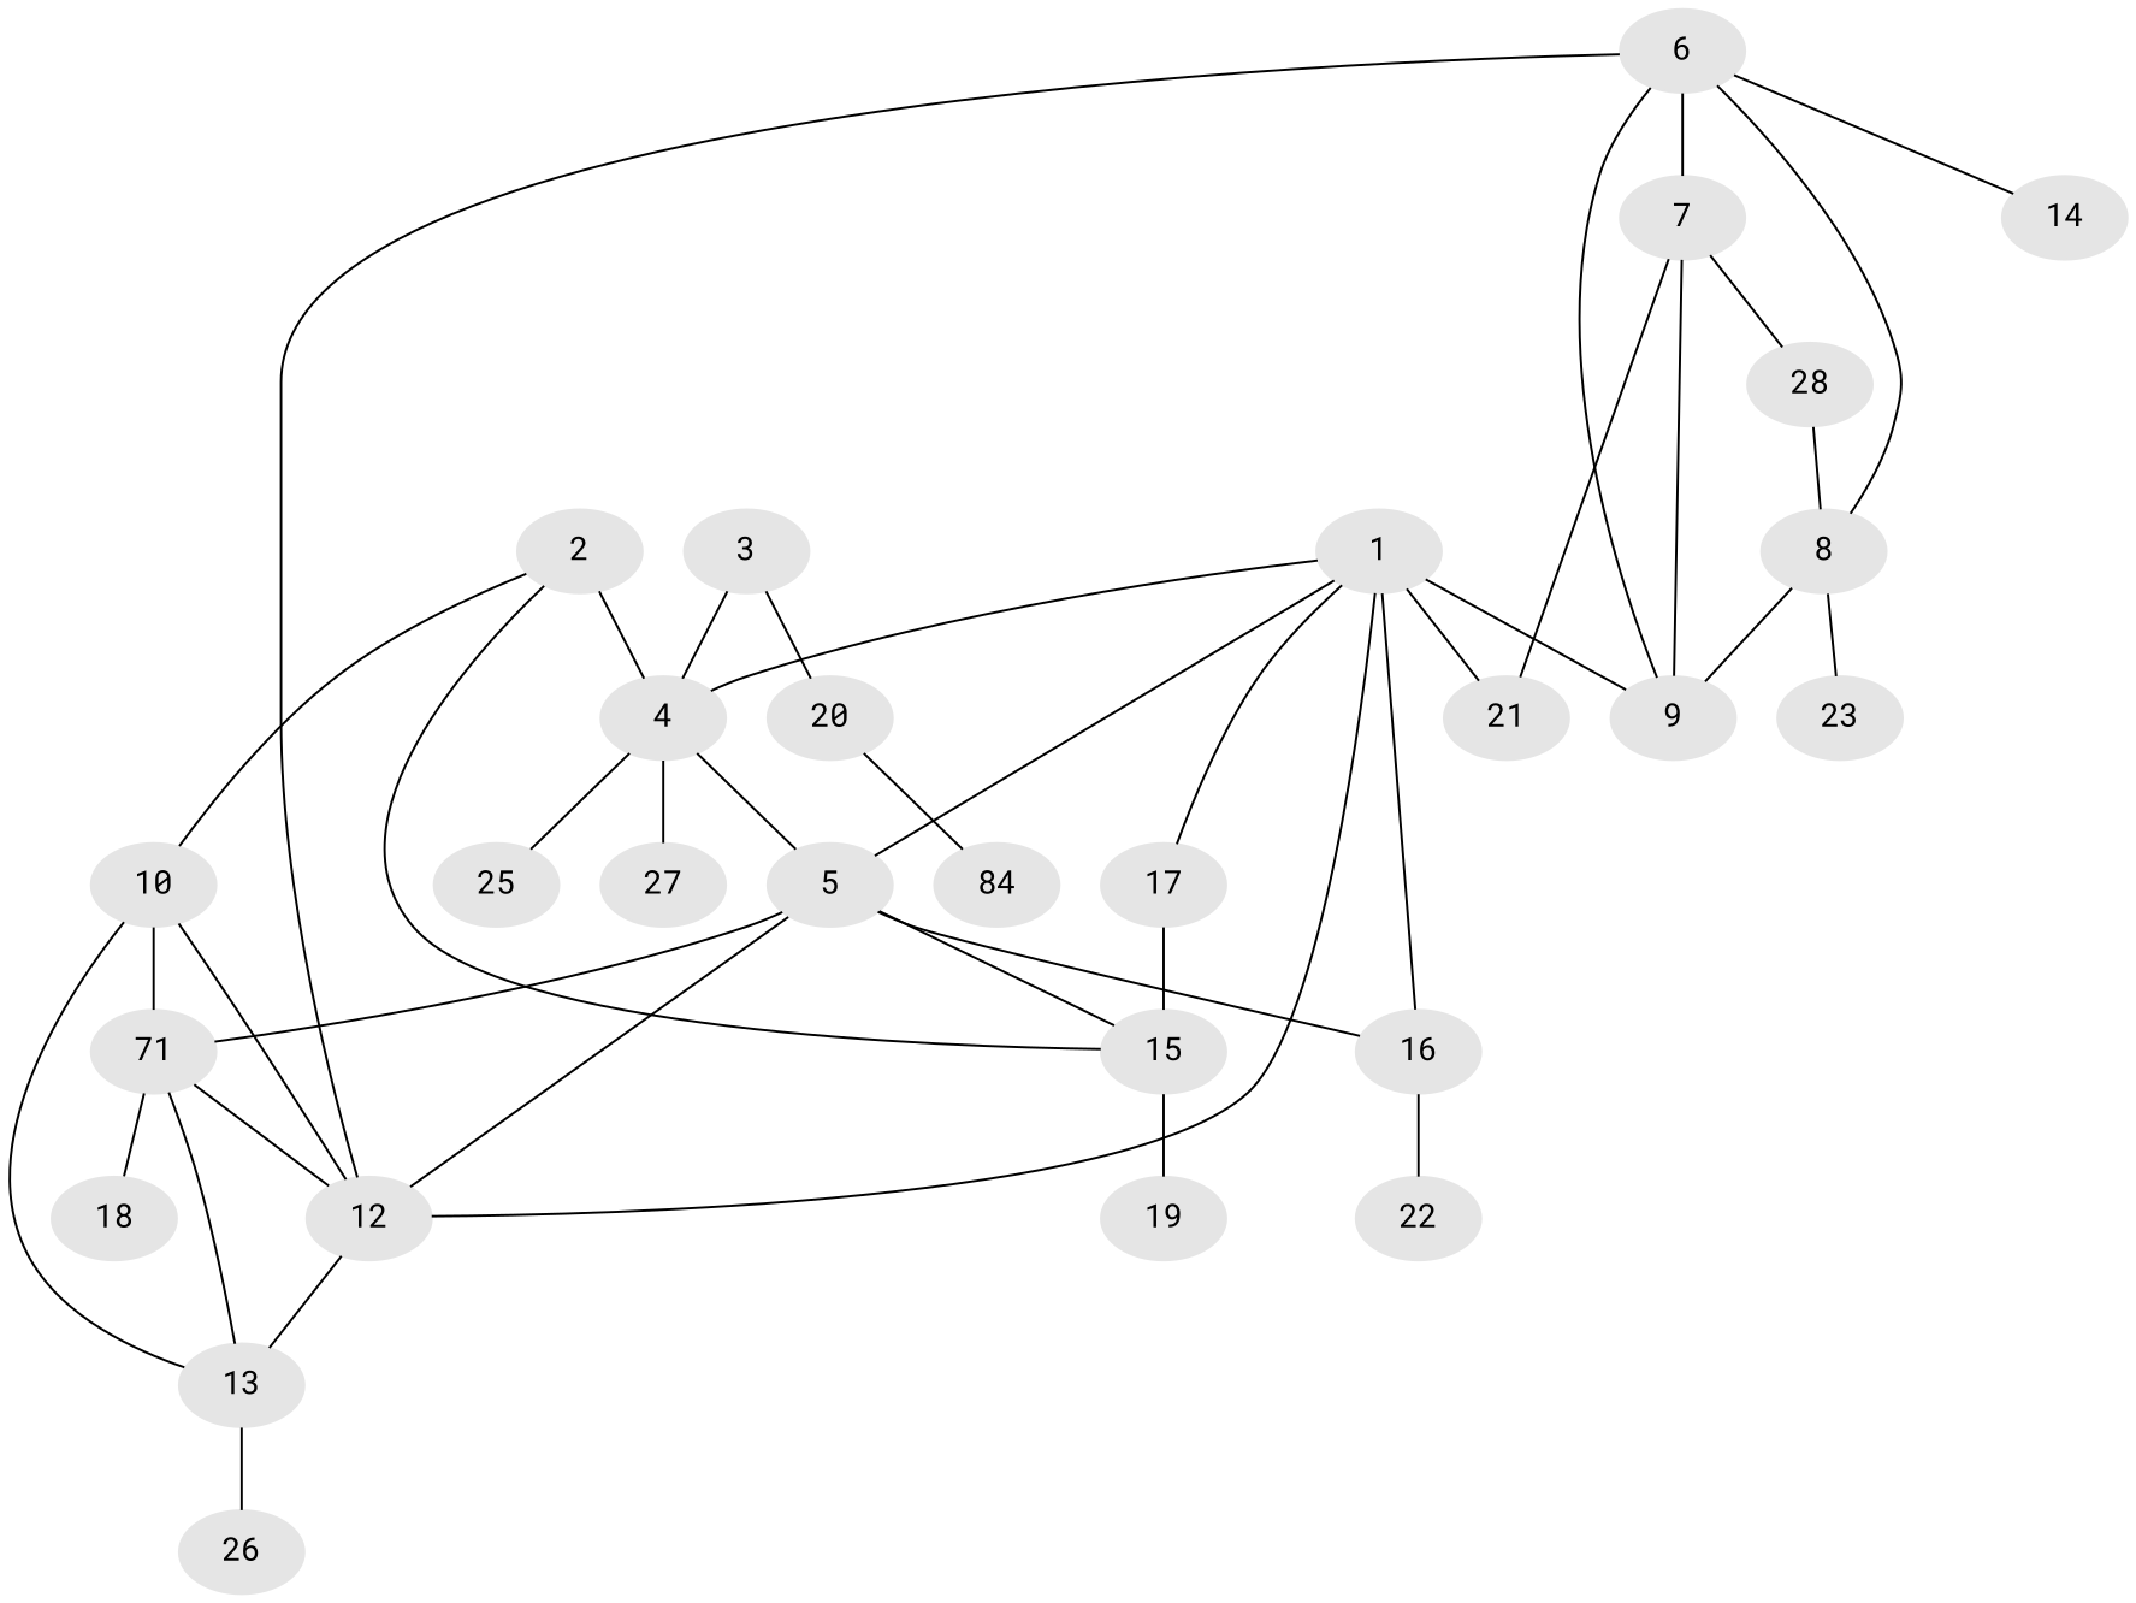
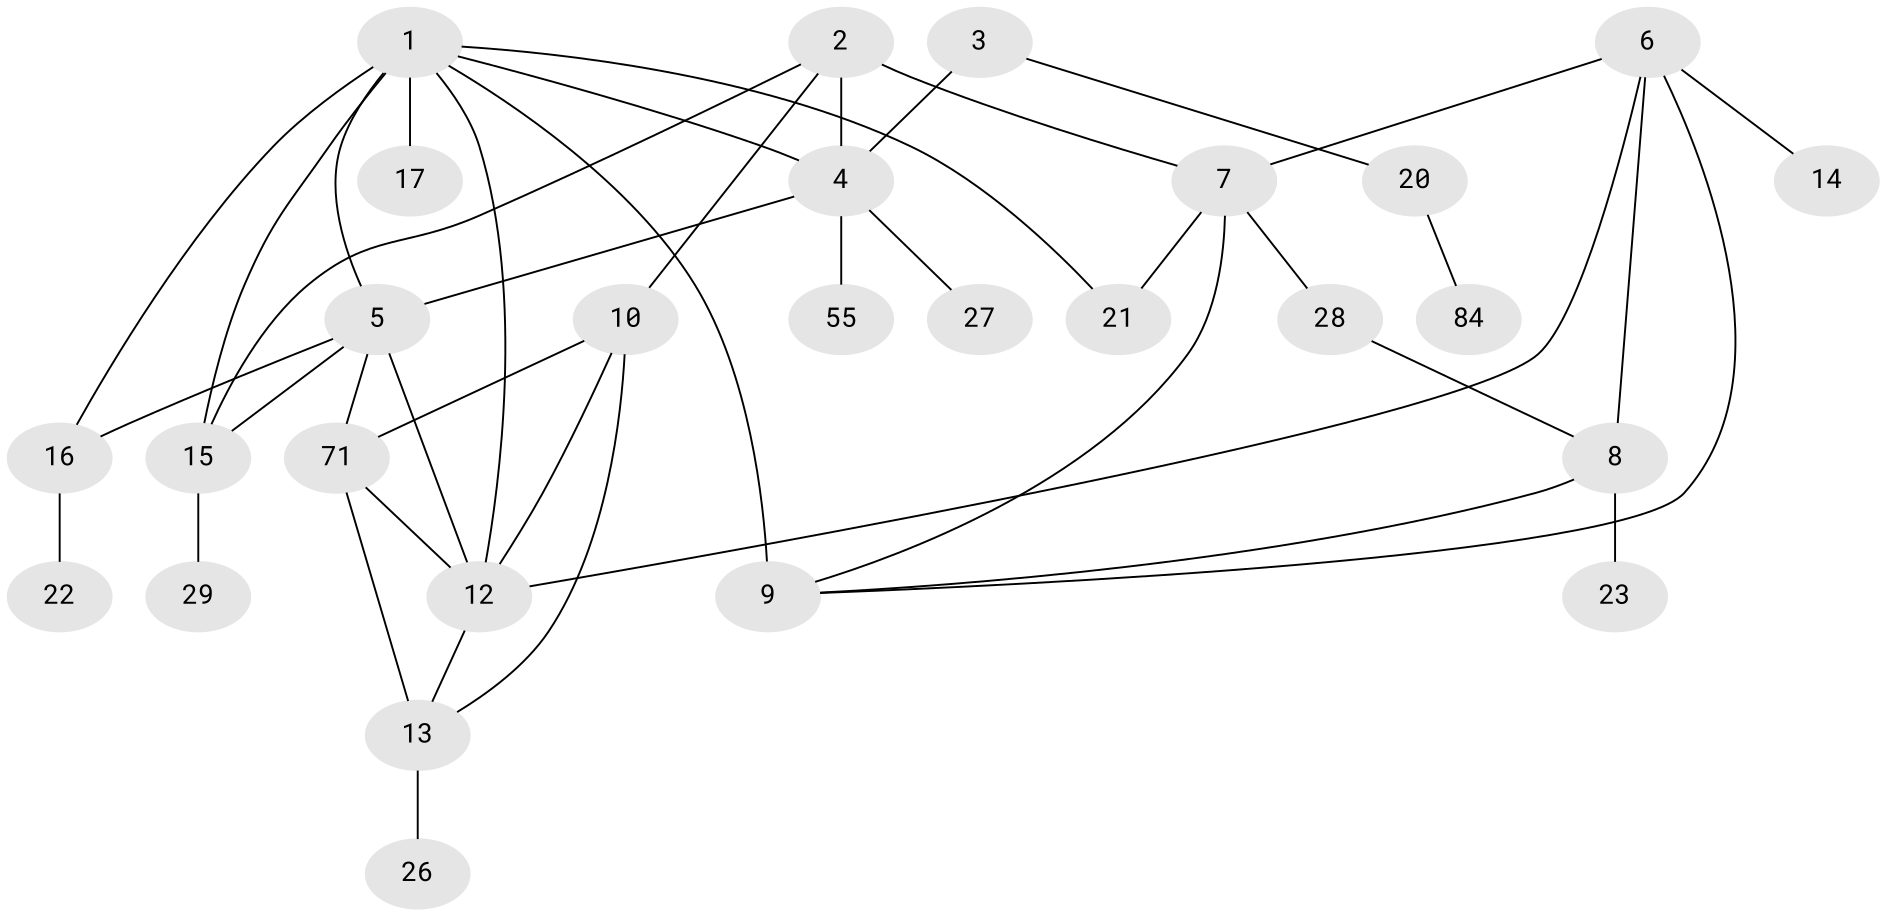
  graph {
    fontname="Roboto Mono"
    node [color=gray90 fontname="Roboto Mono" style=filled]
    edge [fontname="Roboto Mono" weight=1.0]
    1
    4
    5
    9
    12
    15
    16
    17
    21
-   25
+   25 [label=55]
    27
    n12 [label=71]
    13
-   19
+   19 [label=29]
    22
    2
    7
    10
    3
    20
    28
    n22 [label=84]
-   18
    6
    8
    14
    23
    26
    1 -- 4
    1 -- 5 [weight=2.0]
    1 -- 9 [weight=5.0]
    1 -- 12
-   17 -- 15 [weight=5.0]
+   1 -- 15 [weight=5.0]
    1 -- 16
    1 -- 17
    1 -- 21
    4 -- 5
    4 -- 25
    4 -- 27
    5 -- 12
    5 -- 15
    5 -- 16
    5 -- n12 [weight=2.0]
    12 -- 13
    15 -- 19
    16 -- 22
    n12 -- 12
    n12 -- 13 [weight=2.0]
-   n12 -- 18
    13 -- 26
    2 -- 4 [weight=3.0]
    2 -- 15
+   2 -- 7
    2 -- 10
    7 -- 9
    7 -- 21
    7 -- 28
    10 -- 12
    10 -- n12
    10 -- 13
    3 -- 4 [weight=2.0]
    3 -- 20
    20 -- n22
    28 -- 8
    6 -- 9
    6 -- 12
    6 -- 7
    6 -- 8
    6 -- 14
    8 -- 9
    8 -- 23
  }
